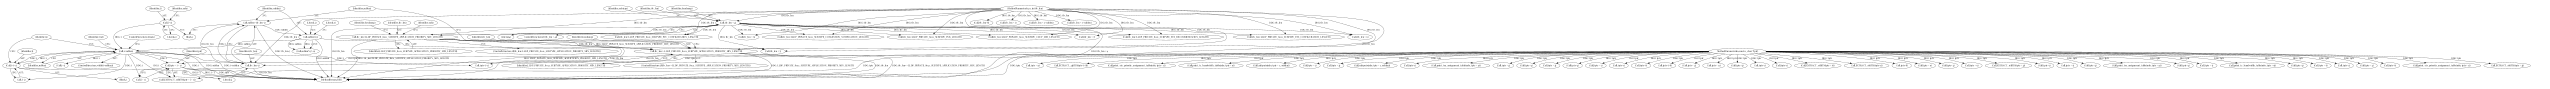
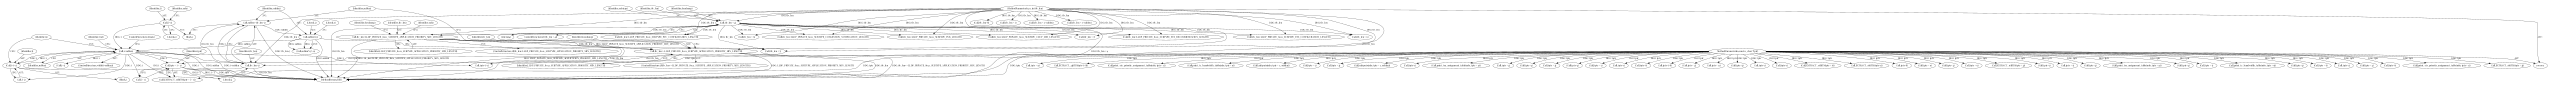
  digraph {
    fontname="Playfair Display"
    node [fontname="Playfair Display"]
    edge [fontname="Playfair Display"]
    n1 [label="(Call,tptr + i + 5)"]
    n2 [label="(MethodReturn,RET)"]
    n3 [label="(Call,i + 5)"]
    n4 [label="(Call,EXTRACT_16BITS(tptr + i + 5))"]
    n5 [label="(MethodParameterIn,const u_char *tptr)"]
    n6 [label="(Call,tptr + 5)"]
    n7 [label="(Call,tptr+5)"]
    n8 [label="(Call,tptr+6)"]
    n9 [label="(Call,tptr+i+8)"]
    n10 [label="(Call,tptr + 4)"]
    n11 [label="(Call,tptr + 17)"]
    n12 [label="(Call,tptr+4)"]
    n13 [label="(Call,tptr+7)"]
    n14 [label="(Call,tptr+5)"]
    n15 [label="(Call,EXTRACT_16BITS(tptr + 6))"]
    n16 [label="(Call,EXTRACT_16BITS(tptr+5))"]
    n17 [label="(Call,tptr+8)"]
    n18 [label="(Call,tptr + 9)"]
    n19 [label="(Call,tptr+4)"]
    n20 [label="(Call,tptr + 9)"]
    n21 [label="(Call,EXTRACT_16BITS(tptr + 4))"]
    n22 [label="(Call,tptr+5)"]
    n23 [label="(Call,tptr + 5)"]
    n24 [label="(Call,tptr+4)"]
    n25 [label="(Call,print_tsa_assignment_table(ndo, tptr + 17))"]
    n26 [label="(Call,tptr+4)"]
    n27 [label="(Call,tptr + 7)"]
    n28 [label="(Call,print_tc_bandwidth_table(ndo, tptr + 9))"]
    n29 [label="(Call,tptr+4)"]
    n30 [label="(Call,tptr + 6)"]
    n31 [label="(Call,tptr+3)"]
    n32 [label="(Call,tptr + 4)"]
    n33 [label="(Call,tptr+6)"]
    n34 [label="(Call,tptr+i+5)"]
    n35 [label="(Call,print_ets_priority_assignment_table(ndo, tptr + 5))"]
    n36 [label="(Call,EXTRACT_16BITS(tptr + 4))"]
    n37 [label="(Call,tptr + 17)"]
    n38 [label="(Call,EXTRACT_24BITS(tptr+i+8))"]
    n39 [label="(Call,print_ets_priority_assignment_table(ndo, tptr + 5))"]
    n40 [label="(Call,print_tc_bandwidth_table(ndo, tptr + 9))"]
    n41 [label="(Call,safeputs(ndo, tptr + 5, sublen))"]
    n42 [label="(Call,tptr + 5)"]
    n43 [label="(Call,tptr + 4)"]
    n44 [label="(Call,safeputs(ndo, tptr + 7, sublen))"]
    n45 [label="(Call,tptr+5)"]
    n46 [label="(Call,print_tsa_assignment_table(ndo, tptr + 17))"]
    n47 [label="(Call,tptr + 4)"]
    n48 [label="(Call,tptr+4)"]
    n49 [label="(Call,tptr + 4)"]
    n50 [label="(Call,tptr+4)"]
+   1000107
    n52 [label="(Call,i<sublen)"]
    n53 [label="(Call,i=i+3)"]
    n54 [label="(Identifier,sublen)"]
    n55 [label="(Call,i+5)"]
    n56 [label="(Call,i+3)"]
    n57 [label="(ControlStructure,while(i<sublen))"]
    n58 [label="(Block,)"]
    n59 [label="(Call,i=0)"]
    n60 [label="(Literal,0)"]
    n61 [label="(Block,)"]
    n62 [label="(Call,sublen%3)"]
    n63 [label="(Call,sublen%3!=0)"]
    n64 [label="(Call,tlv_len < 5)"]
    n65 [label="(Literal,3)"]
    n66 [label="(Call,sublen=tlv_len-5)"]
    n67 [label="(Call,tlv_len-5)"]
    n68 [label="(Literal,5)"]
    n69 [label="(Call,tlv_len<=LLDP_PRIVATE_8021_SUBTYPE_APPLICATION_PRIORITY_MIN_LENGTH)"]
    n70 [label="(ControlStructure,if(tlv_len<=LLDP_PRIVATE_8021_SUBTYPE_APPLICATION_PRIORITY_MIN_LENGTH))"]
    n71 [label="(Identifier,LLDP_PRIVATE_8021_SUBTYPE_APPLICATION_PRIORITY_MIN_LENGTH)"]
    n72 [label="(Call,tlv_len<LLDP_PRIVATE_8021_SUBTYPE_APPLICATION_PRIORITY_MIN_LENGTH)"]
    n73 [label="(Identifier,LLDP_PRIVATE_8021_SUBTYPE_APPLICATION_PRIORITY_MIN_LENGTH)"]
    n74 [label="(ControlStructure,if(tlv_len<LLDP_PRIVATE_8021_SUBTYPE_APPLICATION_PRIORITY_MIN_LENGTH))"]
    n75 [label="(Call,tlv_len < 4)"]
    n76 [label="(Call,tlv_len<LLDP_PRIVATE_8021_SUBTYPE_ETS_CONFIGURATION_LENGTH)"]
    n77 [label="(Call,tlv_len < 6)"]
    n78 [label="(Call,tlv_len<LLDP_PRIVATE_8021_SUBTYPE_EVB_LENGTH)"]
    n79 [label="(Call,tlv_len<LLDP_PRIVATE_8021_SUBTYPE_ETS_RECOMMENDATION_LENGTH)"]
    n80 [label="(Literal,4)"]
    n81 [label="(Call,tlv_len<LLDP_PRIVATE_8021_SUBTYPE_PFC_CONFIGURATION_LENGTH)"]
    n82 [label="(ControlStructure,if (tlv_len < 4))"]
    n83 [label="(Call,tlv_len < 6)"]
    n84 [label="(Call,tlv_len<LLDP_PRIVATE_8021_SUBTYPE_CONGESTION_NOTIFICATION_LENGTH)"]
    n85 [label="(Call,tlv_len<LLDP_PRIVATE_8021_SUBTYPE_CDCP_MIN_LENGTH)"]
    n86 [label="(Call,tlv_len < 7)"]
    n87 [label="(MethodParameterIn,u_int tlv_len)"]
    n88 [label="(Call,tlv_len-8)"]
    n89 [label="(Call,tlv_len < 7)"]
    n90 [label="(Call,tlv_len < 5+sublen)"]
    n91 [label="(Call,tlv_len < 7+sublen)"]
    n92 [label="(Identifier,tlv_len)"]
    n93 [label="(ControlStructure,break;)"]
    n94 [label="(Identifier,ndo)"]
    n95 [label="(Identifier,hexdump)"]
    n96 [label="(Identifier,hexdump)"]
    n97 [label="(Identifier,i)"]
    n98 [label="(Identifier,sublen)"]
    n99 [label="(Identifier,sublen)"]
    n100 [label="(Identifier,ndo)"]
    n101 [label="(Identifier,tval)"]
    n102 [label="(Identifier,tlv_len)"]
    n103 [label="(Identifier,tptr)"]
    n104 [label="(Identifier,i)"]
    n105 [label="(Identifier,hexdump)"]
    n106 [label="(Identifier,i)"]
    n107 [label="(Identifier,tlv_len)"]
    n108 [label="(Identifier,subtype)"]
    n109 [label="(Identifier,tlv_len)"]
    n110 [label="(Literal,0)"]
    n1 -> n2 [label="DDG: i + 5"]
    n1 -> n2 [label="DDG: tptr"]
    n1 -> n3 [label="CFG: "]
    n1 -> n4 [label="AST: "]
    n3 -> n1 [label="AST: "]
    n4 -> n1 [label="CFG: "]
    n5 -> n1 [label="DDG: tptr"]
    n5 -> n2 [label="DDG: tptr"]
    n5 -> n4 [label="DDG: tptr"]
    n5 -> n6 [label="DDG: tptr"]
    n5 -> n7 [label="DDG: tptr"]
    n5 -> n8 [label="DDG: tptr"]
    n5 -> n9 [label="DDG: tptr"]
    n5 -> n10 [label="DDG: tptr"]
    n5 -> n11 [label="DDG: tptr"]
    n5 -> n12 [label="DDG: tptr"]
    n5 -> n13 [label="DDG: tptr"]
    n5 -> n14 [label="DDG: tptr"]
    n5 -> n15 [label="DDG: tptr"]
    n5 -> n16 [label="DDG: tptr"]
    n5 -> n17 [label="DDG: tptr"]
    n5 -> n18 [label="DDG: tptr"]
    n5 -> n19 [label="DDG: tptr"]
    n5 -> n20 [label="DDG: tptr"]
    n5 -> n21 [label="DDG: tptr"]
    n5 -> n22 [label="DDG: tptr"]
    n5 -> n23 [label="DDG: tptr"]
    n5 -> n24 [label="DDG: tptr"]
    n5 -> n25 [label="DDG: tptr"]
    n5 -> n26 [label="DDG: tptr"]
    n5 -> n27 [label="DDG: tptr"]
    n5 -> n28 [label="DDG: tptr"]
    n5 -> n29 [label="DDG: tptr"]
    n5 -> n30 [label="DDG: tptr"]
    n5 -> n31 [label="DDG: tptr"]
    n5 -> n32 [label="DDG: tptr"]
    n5 -> n33 [label="DDG: tptr"]
    n5 -> n34 [label="DDG: tptr"]
    n5 -> n35 [label="DDG: tptr"]
    n5 -> n36 [label="DDG: tptr"]
    n5 -> n37 [label="DDG: tptr"]
    n5 -> n38 [label="DDG: tptr"]
    n5 -> n39 [label="DDG: tptr"]
    n5 -> n40 [label="DDG: tptr"]
    n5 -> n41 [label="DDG: tptr"]
    n5 -> n42 [label="DDG: tptr"]
    n5 -> n43 [label="DDG: tptr"]
    n5 -> n44 [label="DDG: tptr"]
    n5 -> n45 [label="DDG: tptr"]
    n5 -> n46 [label="DDG: tptr"]
    n5 -> n47 [label="DDG: tptr"]
    n5 -> n48 [label="DDG: tptr"]
    n5 -> n49 [label="DDG: tptr"]
    n5 -> n50 [label="DDG: tptr"]
+   n5 -> 1000107 [label="AST: "]
    n52 -> n1 [label="DDG: i"]
    n52 -> n2 [label="DDG: sublen"]
    n52 -> n2 [label="DDG: i<sublen"]
    n52 -> n2 [label="DDG: i"]
    n52 -> n3 [label="DDG: i"]
    n52 -> n4 [label="DDG: i"]
    n52 -> n34 [label="DDG: i"]
    n52 -> n53 [label="DDG: i"]
    n52 -> n54 [label="CFG: "]
    n52 -> n55 [label="DDG: i"]
    n52 -> n56 [label="DDG: i"]
    n52 -> n57 [label="AST: "]
    n53 -> n2 [label="DDG: i+3"]
    n53 -> n52 [label="DDG: i"]
    n53 -> n56 [label="CFG: "]
    n53 -> n58 [label="AST: "]
    n54 -> n52 [label="AST: "]
    n56 -> n53 [label="AST: "]
    n59 -> n52 [label="DDG: i"]
    n59 -> n60 [label="CFG: "]
    n59 -> n61 [label="AST: "]
    n60 -> n59 [label="AST: "]
    n62 -> n2 [label="DDG: sublen"]
    n62 -> n52 [label="DDG: sublen"]
    n62 -> n63 [label="AST: "]
    n62 -> n63 [label="DDG: sublen"]
    n62 -> n63 [label="DDG: 3"]
    n62 -> n64 [label="CFG: "]
    n65 -> n62 [label="AST: "]
    n66 -> n2 [label="DDG: tlv_len-5"]
    n66 -> n61 [label="AST: "]
    n66 -> n62 [label="DDG: sublen"]
    n66 -> n67 [label="CFG: "]
    n67 -> n2 [label="DDG: tlv_len"]
    n67 -> n66 [label="AST: "]
    n67 -> n66 [label="DDG: tlv_len"]
    n67 -> n66 [label="DDG: 5"]
    n67 -> n68 [label="CFG: "]
    n68 -> n67 [label="AST: "]
    n69 -> n2 [label="DDG: LLDP_PRIVATE_8021_SUBTYPE_APPLICATION_PRIORITY_MIN_LENGTH"]
    n69 -> n2 [label="DDG: tlv_len"]
    n69 -> n2 [label="DDG: tlv_len<=LLDP_PRIVATE_8021_SUBTYPE_APPLICATION_PRIORITY_MIN_LENGTH"]
    n69 -> n67 [label="DDG: tlv_len"]
    n69 -> n70 [label="AST: "]
    n69 -> n71 [label="CFG: "]
    n71 -> n69 [label="AST: "]
    n72 -> n2 [label="DDG: tlv_len<LLDP_PRIVATE_8021_SUBTYPE_APPLICATION_PRIORITY_MIN_LENGTH"]
    n72 -> n2 [label="DDG: LLDP_PRIVATE_8021_SUBTYPE_APPLICATION_PRIORITY_MIN_LENGTH"]
    n72 -> n2 [label="DDG: tlv_len"]
    n72 -> n69 [label="DDG: tlv_len"]
    n72 -> n69 [label="DDG: LLDP_PRIVATE_8021_SUBTYPE_APPLICATION_PRIORITY_MIN_LENGTH"]
    n72 -> n73 [label="CFG: "]
    n72 -> n74 [label="AST: "]
    n73 -> n72 [label="AST: "]
    n75 -> n2 [label="DDG: tlv_len < 4"]
    n75 -> n2 [label="DDG: tlv_len"]
    n75 -> n64 [label="DDG: tlv_len"]
    n75 -> n72 [label="DDG: tlv_len"]
    n75 -> n76 [label="DDG: tlv_len"]
    n75 -> n77 [label="DDG: tlv_len"]
    n75 -> n78 [label="DDG: tlv_len"]
    n75 -> n79 [label="DDG: tlv_len"]
    n75 -> n80 [label="CFG: "]
    n75 -> n81 [label="DDG: tlv_len"]
    n75 -> n82 [label="AST: "]
    n75 -> n83 [label="DDG: tlv_len"]
    n75 -> n84 [label="DDG: tlv_len"]
    n75 -> n85 [label="DDG: tlv_len"]
    n75 -> n86 [label="DDG: tlv_len"]
    n80 -> n75 [label="AST: "]
    n87 -> n2 [label="DDG: tlv_len"]
+   n87 -> 1000107 [label="AST: "]
    n87 -> n64 [label="DDG: tlv_len"]
    n87 -> n67 [label="DDG: tlv_len"]
    n87 -> n69 [label="DDG: tlv_len"]
    n87 -> n72 [label="DDG: tlv_len"]
    n87 -> n75 [label="DDG: tlv_len"]
    n87 -> n76 [label="DDG: tlv_len"]
    n87 -> n77 [label="DDG: tlv_len"]
    n87 -> n78 [label="DDG: tlv_len"]
    n87 -> n79 [label="DDG: tlv_len"]
    n87 -> n81 [label="DDG: tlv_len"]
    n87 -> n83 [label="DDG: tlv_len"]
    n87 -> n84 [label="DDG: tlv_len"]
    n87 -> n85 [label="DDG: tlv_len"]
    n87 -> n86 [label="DDG: tlv_len"]
    n87 -> n88 [label="DDG: tlv_len"]
    n87 -> n89 [label="DDG: tlv_len"]
    n87 -> n90 [label="DDG: tlv_len"]
    n87 -> n91 [label="DDG: tlv_len"]
    n92 -> n72 [label="AST: "]
    n93 -> n52 [label="CFG: "]
    n94 -> n59 [label="CFG: "]
    n95 -> n69 [label="CFG: "]
    n96 -> n75 [label="CFG: "]
    n97 -> n53 [label="AST: "]
    n98 -> n66 [label="AST: "]
    n98 -> n69 [label="CFG: "]
    n99 -> n62 [label="AST: "]
    n99 -> n66 [label="CFG: "]
    n100 -> n72 [label="CFG: "]
    n101 -> n52 [label="CFG: "]
    n102 -> n67 [label="AST: "]
    n103 -> n1 [label="AST: "]
    n104 -> n52 [label="AST: "]
    n104 -> n53 [label="CFG: "]
    n105 -> n72 [label="CFG: "]
    n106 -> n59 [label="AST: "]
    n107 -> n69 [label="AST: "]
    n108 -> n75 [label="CFG: "]
    n109 -> n75 [label="AST: "]
    n110 -> n62 [label="CFG: "]
  }
